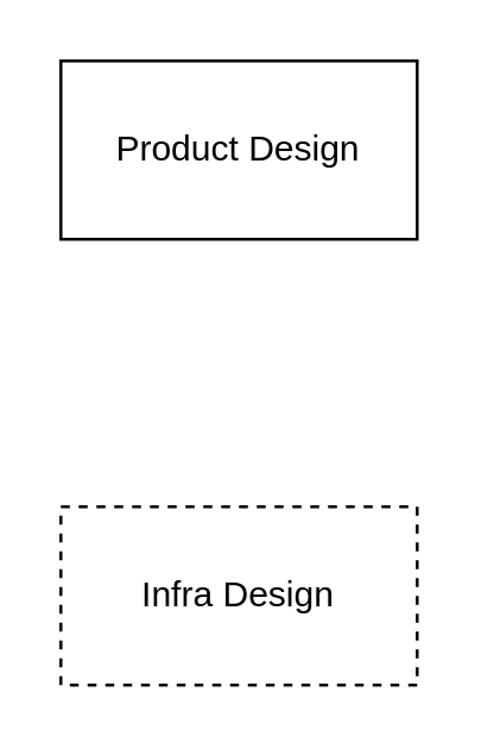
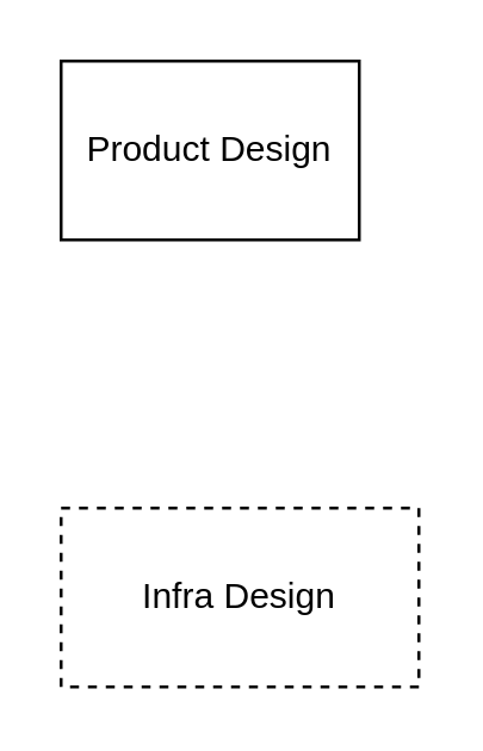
  <mxCell id="0" />
  <mxCell id="1" parent="0" />
- <mxCell id="2" value="Product Design" style="rounded=0;whiteSpace=wrap;html=1;" vertex="1" parent="1"><mxGeometry x="20" y="20" width="120" height="60" as="geometry" /></mxCell>
+ <mxCell id="2" value="Product Design" style="rounded=0;whiteSpace=wrap;html=1;" vertex="1" parent="1"><mxGeometry x="20" y="20" width="100" height="60" as="geometry" /></mxCell>
  <mxCell id="3" value="Infra Design" style="rounded=0;whiteSpace=wrap;html=1;dashed=1;" vertex="1" parent="1"><mxGeometry x="20" y="170" width="120" height="60" as="geometry" /></mxCell>
